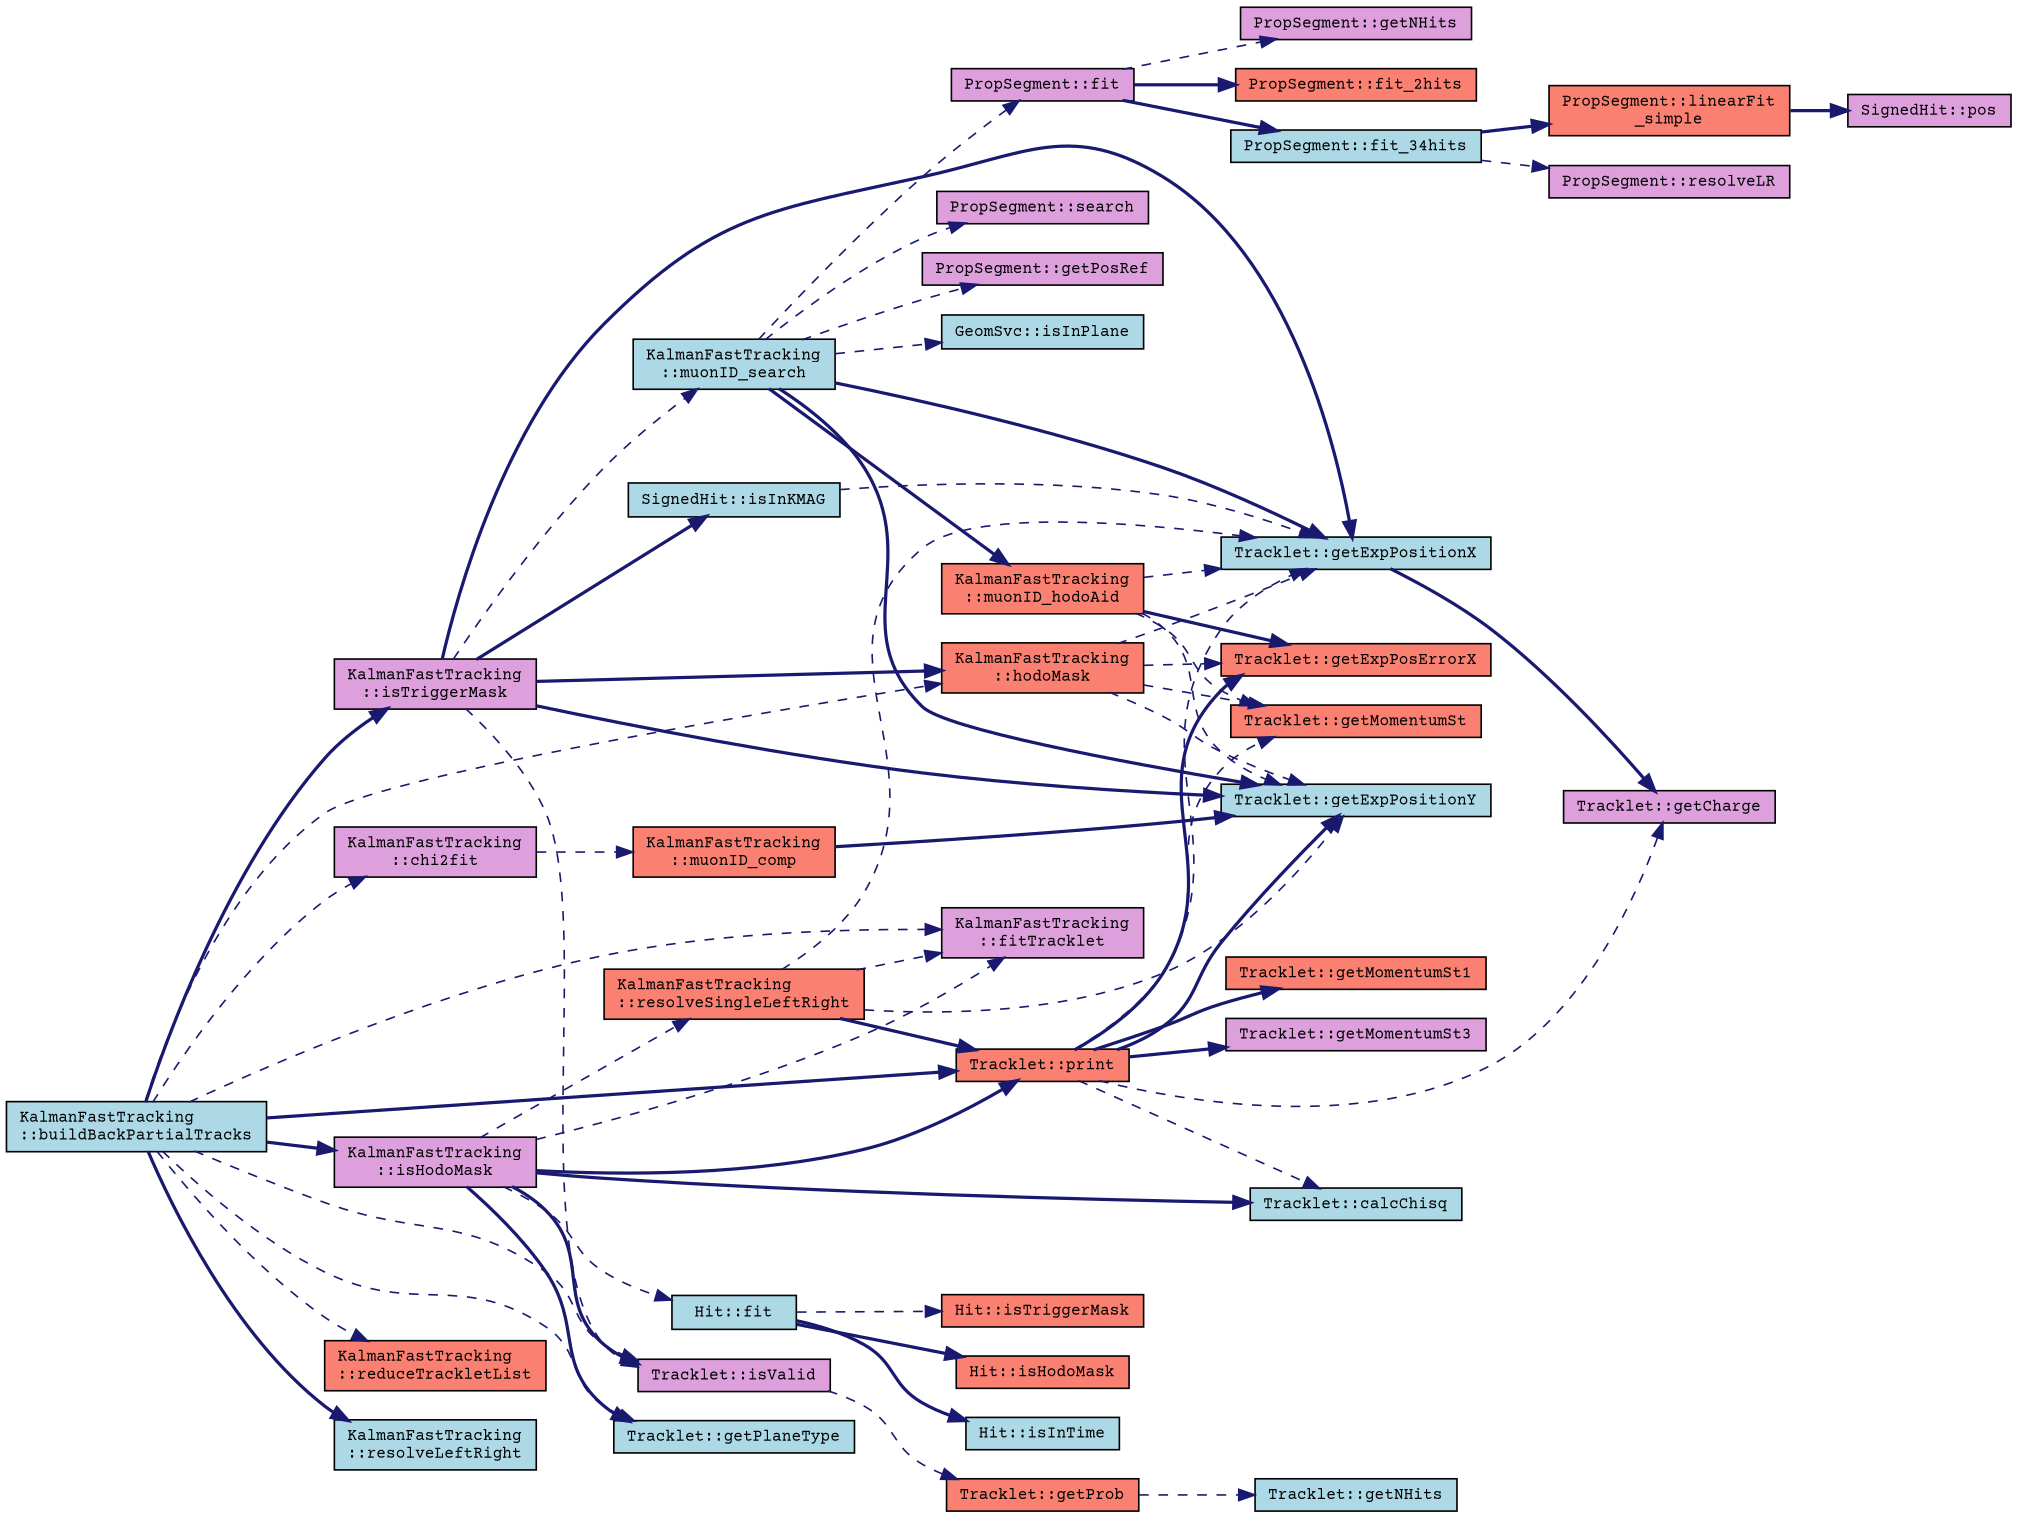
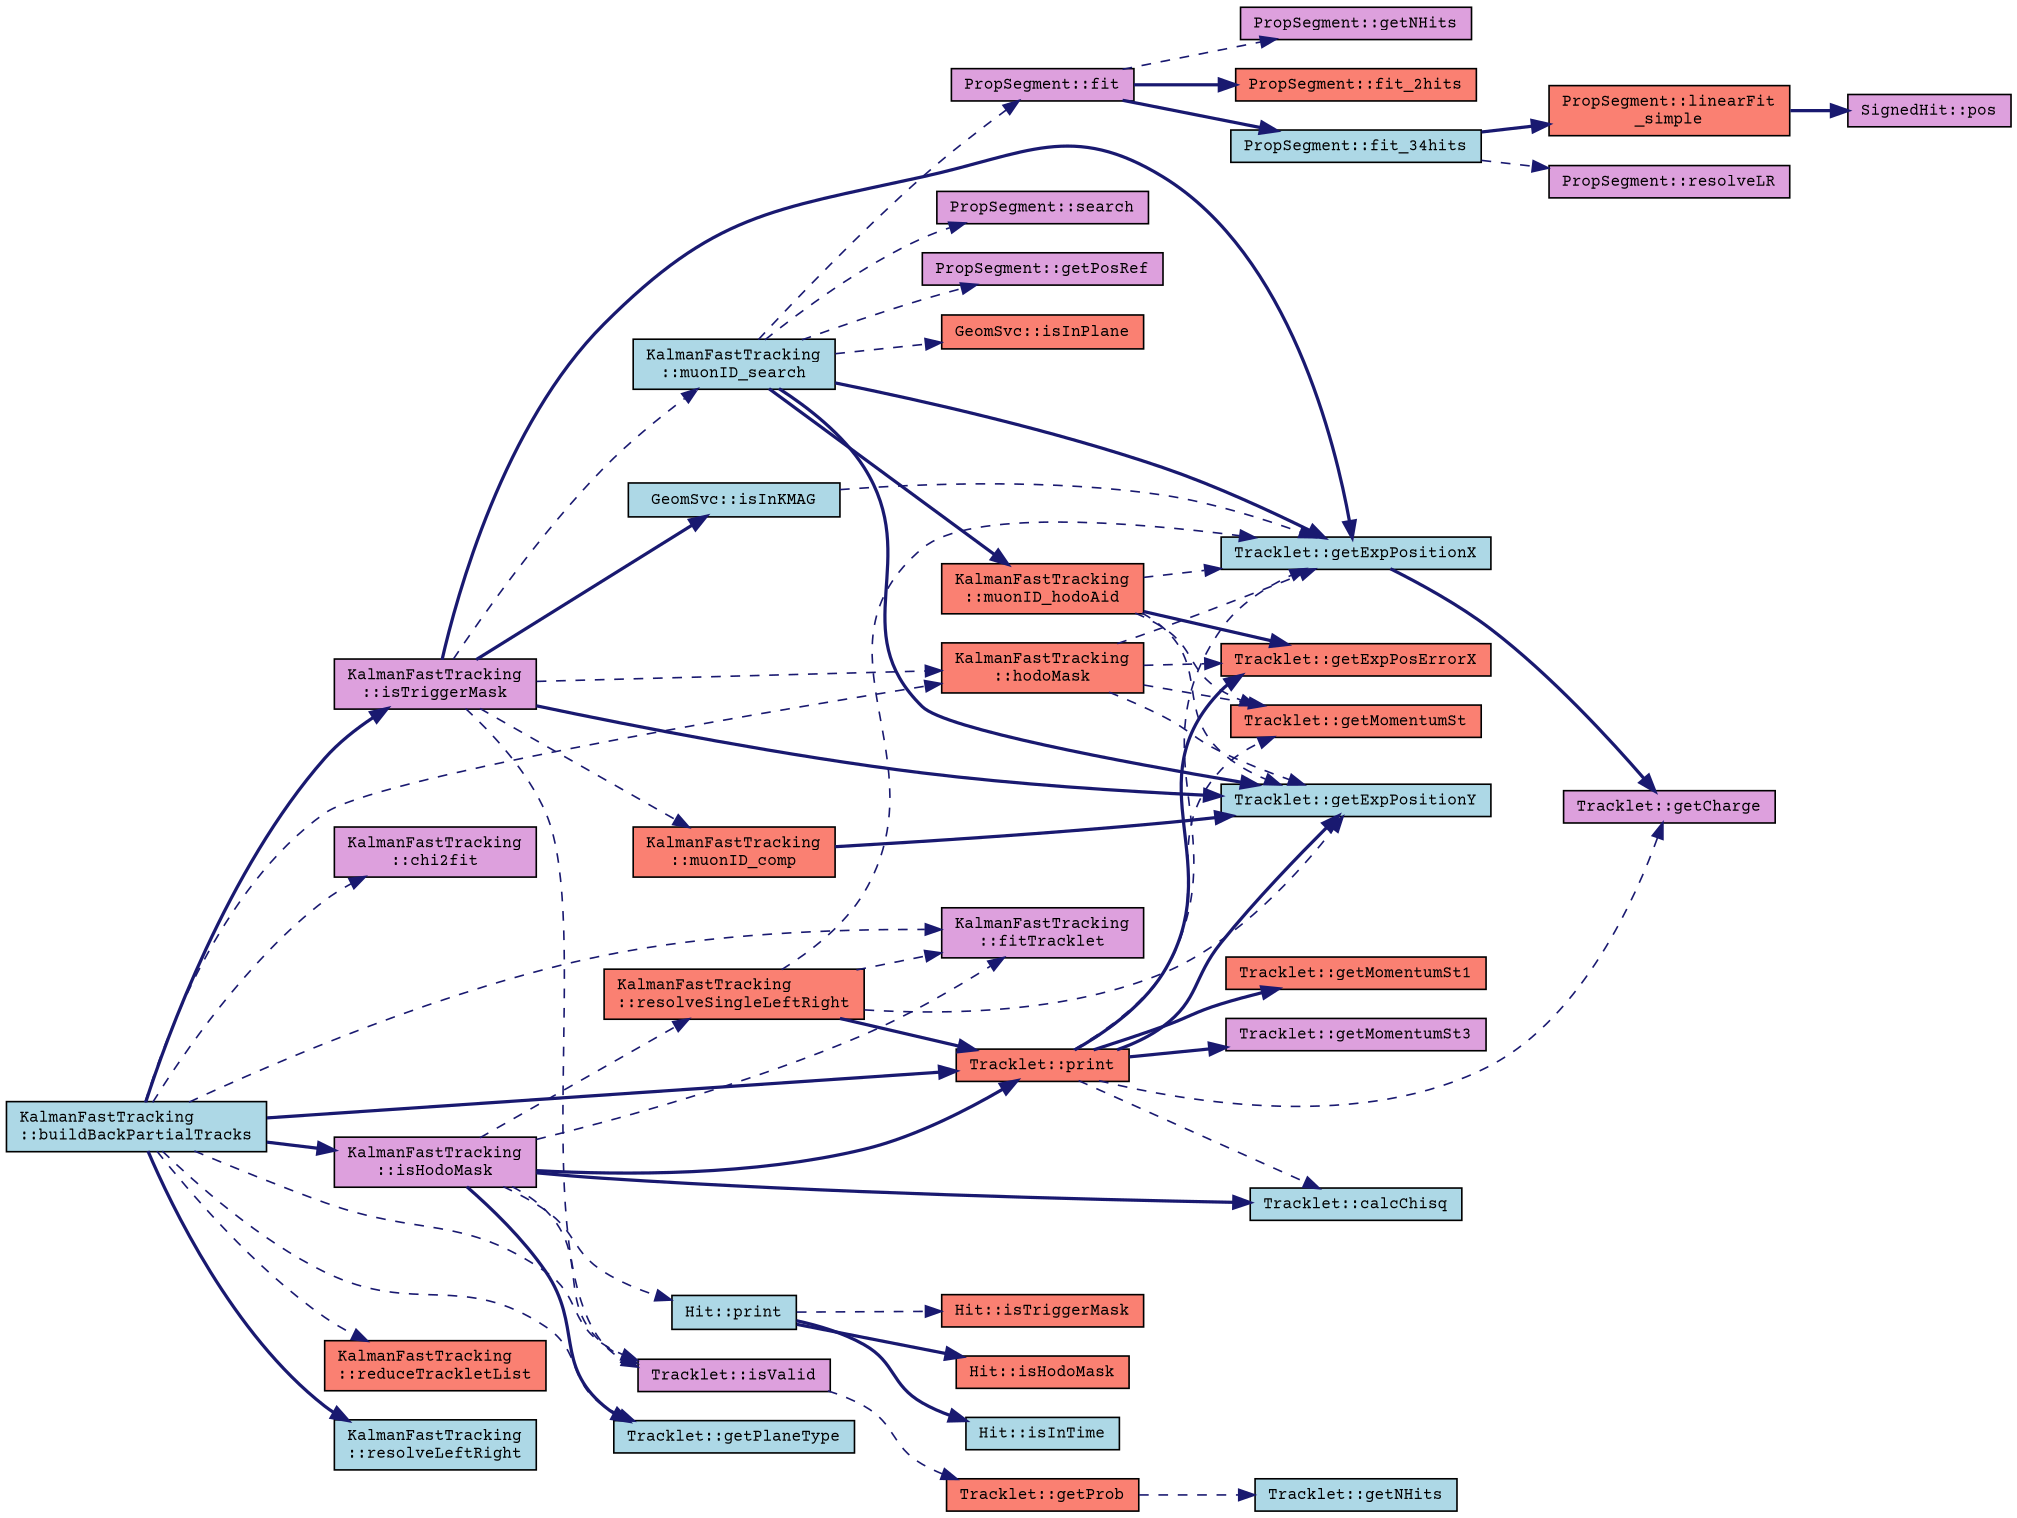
  digraph {
    fontname="Courier Prime"
    rankdir=LR
    node [color=black fillcolor=salmon fontname="Courier Prime" fontsize=10 shape=record style=filled]
    edge [color=midnightblue fontname="Courier Prime" fontsize=10 labelfontname=FreeSans labelfontsize=10 style=dashed]
    n1 [fillcolor=lightblue fontcolor=black height=0.2 label="KalmanFastTracking\l::buildBackPartialTracks" width=0.4]
    n2 [fillcolor=plum height=0.2 label="KalmanFastTracking\l::isTriggerMask" width=0.4]
    n3 [height=0.2 label="KalmanFastTracking\l::hodoMask" width=0.4]
    n4 [fillcolor=plum height=0.2 label="Tracklet::isValid" width=0.4]
    n5 [fillcolor=plum height=0.2 label="KalmanFastTracking\l::chi2fit" width=0.4]
    n6 [fillcolor=plum height=0.2 label="KalmanFastTracking\l::fitTracklet" width=0.4]
    n7 [fillcolor=lightblue height=0.2 label="Tracklet::getPlaneType" width=0.4]
    n8 [height=0.2 label="Tracklet::print" width=0.4]
    n9 [height=0.2 label="KalmanFastTracking\l::reduceTrackletList" width=0.4]
    n10 [fillcolor=plum height=0.2 label="KalmanFastTracking\l::isHodoMask" width=0.4]
    n11 [fillcolor=lightblue height=0.2 label="KalmanFastTracking\l::resolveLeftRight" width=0.4]
    n12 [fillcolor=lightblue height=0.2 label="Tracklet::getExpPositionX" width=0.4]
    n13 [fillcolor=lightblue height=0.2 label="Tracklet::getExpPositionY" width=0.4]
-   n14 [fillcolor=lightblue height=0.2 label="SignedHit::isInKMAG" width=0.4]
+   n14 [fillcolor=lightblue height=0.2 label="GeomSvc::isInKMAG" width=0.4]
    n15 [height=0.2 label="KalmanFastTracking\l::muonID_comp" width=0.4]
    n16 [fillcolor=lightblue height=0.2 label="KalmanFastTracking\l::muonID_search" width=0.4]
    n17 [height=0.2 label="Tracklet::getExpPosErrorX" width=0.4]
    n18 [height=0.2 label="Tracklet::getMomentumSt" width=0.4]
    n19 [height=0.2 label="Tracklet::getProb" width=0.4]
    n20 [fillcolor=plum height=0.2 label="Tracklet::getCharge" width=0.4]
    n21 [fillcolor=lightblue height=0.2 label="Tracklet::calcChisq" width=0.4]
    n22 [height=0.2 label="Tracklet::getMomentumSt1" width=0.4]
    n23 [fillcolor=plum height=0.2 label="Tracklet::getMomentumSt3" width=0.4]
-   n24 [fillcolor=lightblue height=0.2 label="Hit::fit" width=0.4]
+   n24 [fillcolor=lightblue height=0.2 label="Hit::print" width=0.4]
    n25 [height=0.2 label="KalmanFastTracking\l::resolveSingleLeftRight" width=0.4]
    n26 [fillcolor=plum height=0.2 label="PropSegment::search" width=0.4]
    n27 [fillcolor=plum height=0.2 label="PropSegment::getPosRef" width=0.4]
-   n28 [fillcolor=lightblue height=0.2 label="GeomSvc::isInPlane" width=0.4]
+   n28 [height=0.2 label="GeomSvc::isInPlane" width=0.4]
    n29 [fillcolor=plum height=0.2 label="PropSegment::fit" width=0.4]
    n30 [height=0.2 label="KalmanFastTracking\l::muonID_hodoAid" width=0.4]
    n31 [fillcolor=lightblue height=0.2 label="Tracklet::getNHits" width=0.4]
    n32 [fillcolor=plum height=0.2 label="PropSegment::getNHits" width=0.4]
    n33 [height=0.2 label="PropSegment::fit_2hits" width=0.4]
    n34 [fillcolor=lightblue height=0.2 label="PropSegment::fit_34hits" width=0.4]
    n35 [fillcolor=plum height=0.2 label="PropSegment::resolveLR" width=0.4]
    n36 [height=0.2 label="PropSegment::linearFit\l_simple" width=0.4]
    n37 [fillcolor=plum height=0.2 label="SignedHit::pos" width=0.4]
    n38 [height=0.2 label="Hit::isHodoMask" width=0.4]
    n39 [fillcolor=lightblue height=0.2 label="Hit::isInTime" width=0.4]
    n40 [height=0.2 label="Hit::isTriggerMask" width=0.4]
    n1 -> n2 [style=bold]
    n1 -> n3
    n1 -> n4
    n1 -> n5
    n1 -> n6
    n1 -> n7
    n1 -> n8 [style=bold]
    n1 -> n9
    n1 -> n10 [style=bold]
    n1 -> n11 [style=bold]
-   n2 -> n3 [style=bold]
+   n2 -> n3
    n2 -> n4
    n2 -> n12 [style=bold]
    n2 -> n13 [style=bold]
    n2 -> n14 [style=bold]
-   n5 -> n15
+   n2 -> n15
    n2 -> n16
    n3 -> n12
    n3 -> n13
    n3 -> n17
    n3 -> n18
    n4 -> n19
    n8 -> n12
    n8 -> n13 [style=bold]
    n8 -> n17 [style=bold]
    n8 -> n18
    n8 -> n20
    n8 -> n21
    n8 -> n22 [style=bold]
    n8 -> n23 [style=bold]
-   n10 -> n4 [style=bold]
+   n10 -> n4
    n10 -> n6
    n10 -> n7 [style=bold]
    n10 -> n8 [style=bold]
    n10 -> n21 [style=bold]
    n10 -> n24
    n10 -> n25
    n12 -> n20 [style=bold]
    n14 -> n12
    n15 -> n13 [style=bold]
    n16 -> n12 [style=bold]
    n16 -> n13 [style=bold]
    n16 -> n26
    n16 -> n27
    n16 -> n28
    n16 -> n29
    n16 -> n30 [style=bold]
    n19 -> n31
    n24 -> n38 [style=bold]
    n24 -> n39 [style=bold]
    n24 -> n40
    n25 -> n6
    n25 -> n8 [style=bold]
    n25 -> n12
    n25 -> n13
    n29 -> n32
    n29 -> n33 [style=bold]
    n29 -> n34 [style=bold]
    n30 -> n12
    n30 -> n13
    n30 -> n17 [style=bold]
    n30 -> n18
    n34 -> n35
    n34 -> n36 [style=bold]
    n36 -> n37 [style=bold]
  }
